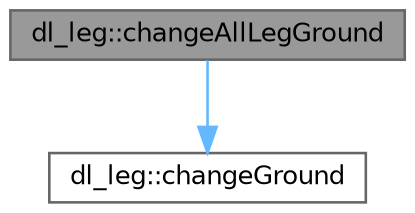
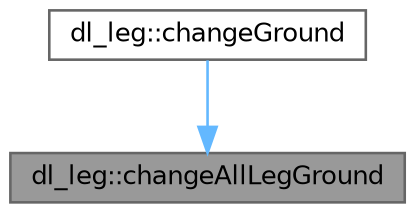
  digraph {
    rankdir=TB
    node [fontname=Helvetica fontsize=10 shape=box style=filled]
    n1 [color=gray40 fillcolor=grey60 fontcolor=black height=0.2 label="dl_leg::changeAllLegGround" width=0.4]
    n2 [color=grey40 fillcolor=white height=0.2 label="dl_leg::changeGround" width=0.4]
-   n1 -> n2 [color=steelblue1 fontname=Helvetica fontsize=10 labelfontname=Helvetica labelfontsize=10 style=solid]
+   n2 -> n1 [color=steelblue1 fontname=Helvetica fontsize=10 labelfontname=Helvetica labelfontsize=10 style=solid]
  }
